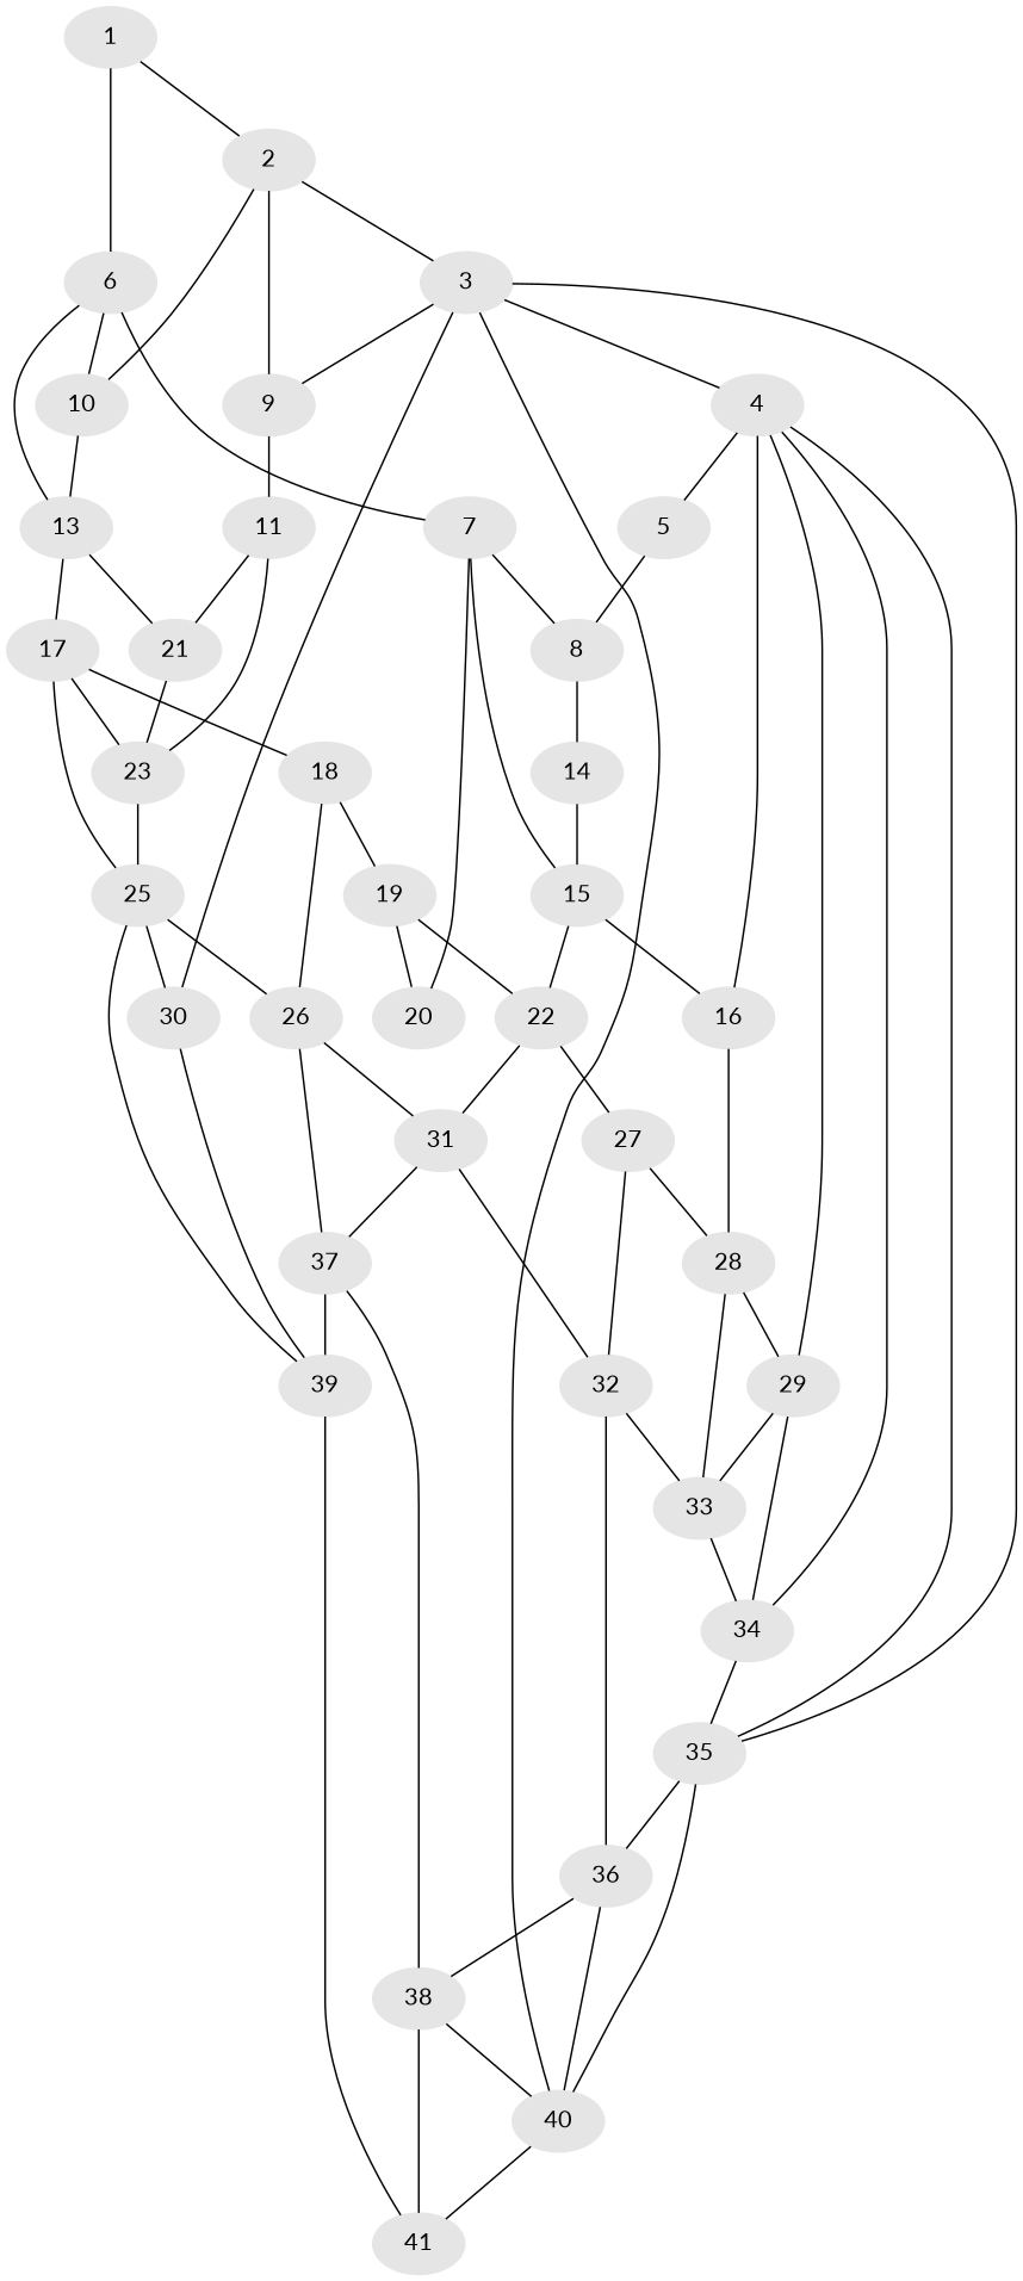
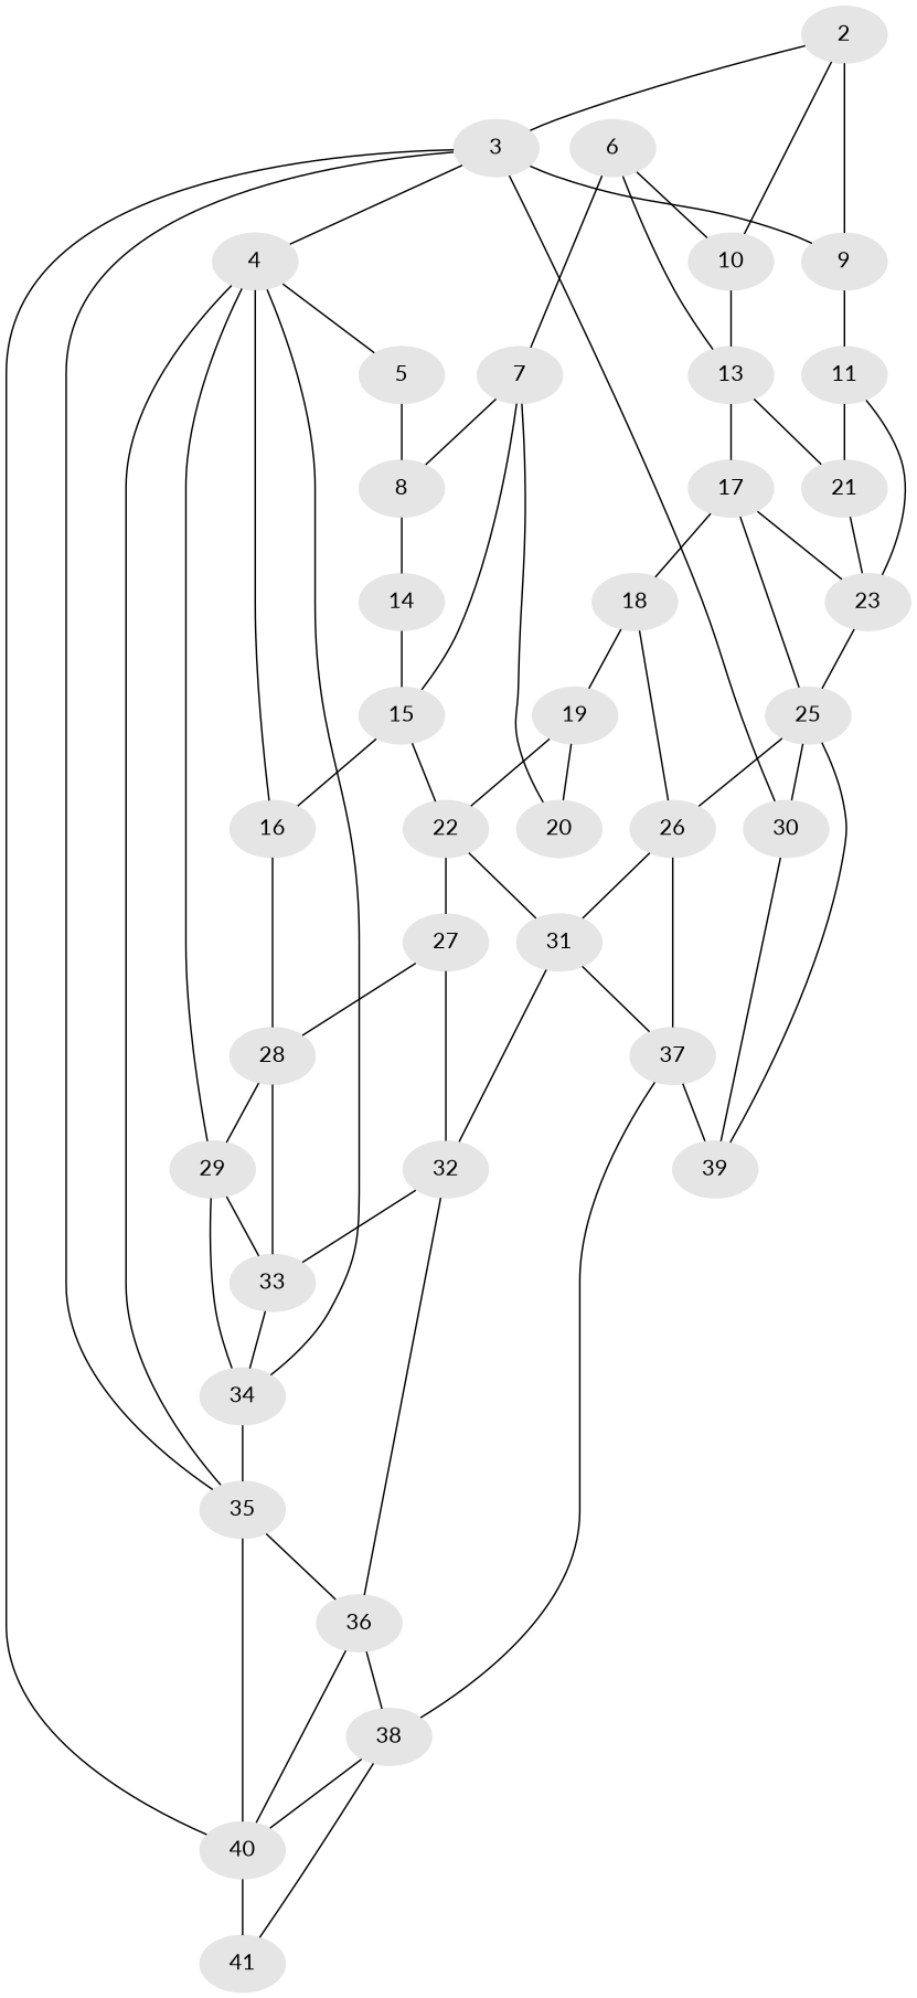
  graph {
    fontname=Lato
    node [color=gray90 fontname=Lato style=filled]
    edge [fontname=Lato weight=1.0]
-   1
    2
    6
    3
    9
    10
    7
    13
    4
    30
    35
    40
    11
    5
    16
    29
    34
    39
    36
    41
    8
    28
    33
    14
    15
    20
    21
    17
    22
    23
    25
    18
    27
    31
    19
    26
    37
    32
    38
-   1 -- 2
-   1 -- 6 [weight=2.0]
    2 -- 3
    2 -- 9 [weight=3.0]
    2 -- 10
    6 -- 10
    6 -- 7 [weight=2.0]
    6 -- 13
    3 -- 9
    3 -- 4
    3 -- 30
    3 -- 35
    3 -- 40
    9 -- 11 [weight=2.0]
    10 -- 13
    7 -- 8 [weight=2.0]
    7 -- 15
    7 -- 20
    13 -- 21
    13 -- 17
    4 -- 35
    4 -- 5
    4 -- 16 [weight=2.0]
    4 -- 29
    4 -- 34
    30 -- 39
    35 -- 40 [weight=3.0]
    35 -- 36 [weight=2.0]
    40 -- 41 [weight=2.0]
    11 -- 21
    11 -- 23
    5 -- 8 [weight=2.0]
    16 -- 28
    29 -- 34 [weight=2.0]
    29 -- 33
    34 -- 35 [weight=2.0]
-   39 -- 41 [weight=2.0]
    36 -- 40
    36 -- 38
    8 -- 14 [weight=2.0]
    28 -- 29 [weight=2.0]
    28 -- 33
    33 -- 34
    14 -- 15
    15 -- 16 [weight=2.0]
    15 -- 22 [weight=2.0]
    21 -- 23
    17 -- 23
    17 -- 25
    17 -- 18
    22 -- 27
    22 -- 31
    23 -- 25
    25 -- 30
    25 -- 39
    25 -- 26
    18 -- 19 [weight=2.0]
    18 -- 26
    27 -- 28
    27 -- 32
    31 -- 37
    31 -- 32 [weight=2.0]
    19 -- 20 [weight=2.0]
    19 -- 22 [weight=2.0]
    26 -- 31
    26 -- 37
    37 -- 39 [weight=2.0]
    37 -- 38
    32 -- 36 [weight=2.0]
    32 -- 33
    38 -- 40
    38 -- 41
  }
